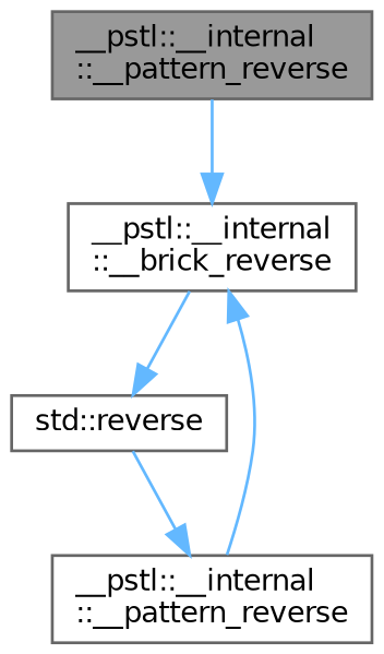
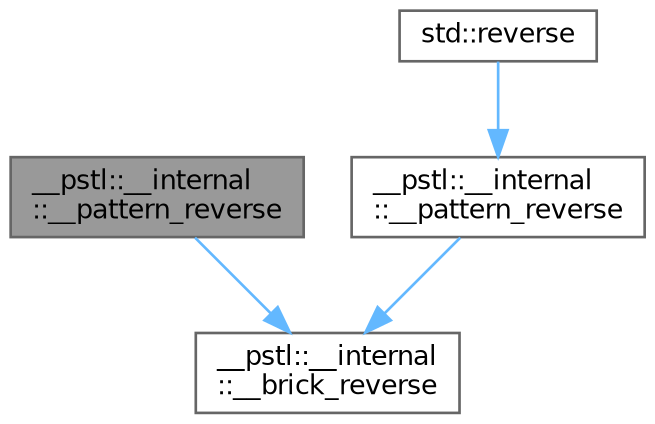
  digraph {
    rankdir=TB
    node [color=grey40 fillcolor=white fontname=Helvetica fontsize=10 shape=box style=filled]
    edge [color=steelblue1 fontname=Helvetica fontsize=10 labelfontname=Helvetica labelfontsize=10 style=solid]
    n1 [color=gray40 fillcolor=grey60 fontcolor=black height=0.2 label="__pstl::__internal\l::__pattern_reverse" width=0.4]
    n2 [height=0.2 label="__pstl::__internal\l::__brick_reverse" width=0.4]
    n3 [height=0.2 label="std::reverse" width=0.4]
    n4 [height=0.2 label="__pstl::__internal\l::__pattern_reverse" width=0.4]
    n1 -> n2
-   n2 -> n3
    n3 -> n4
    n4 -> n2
  }
